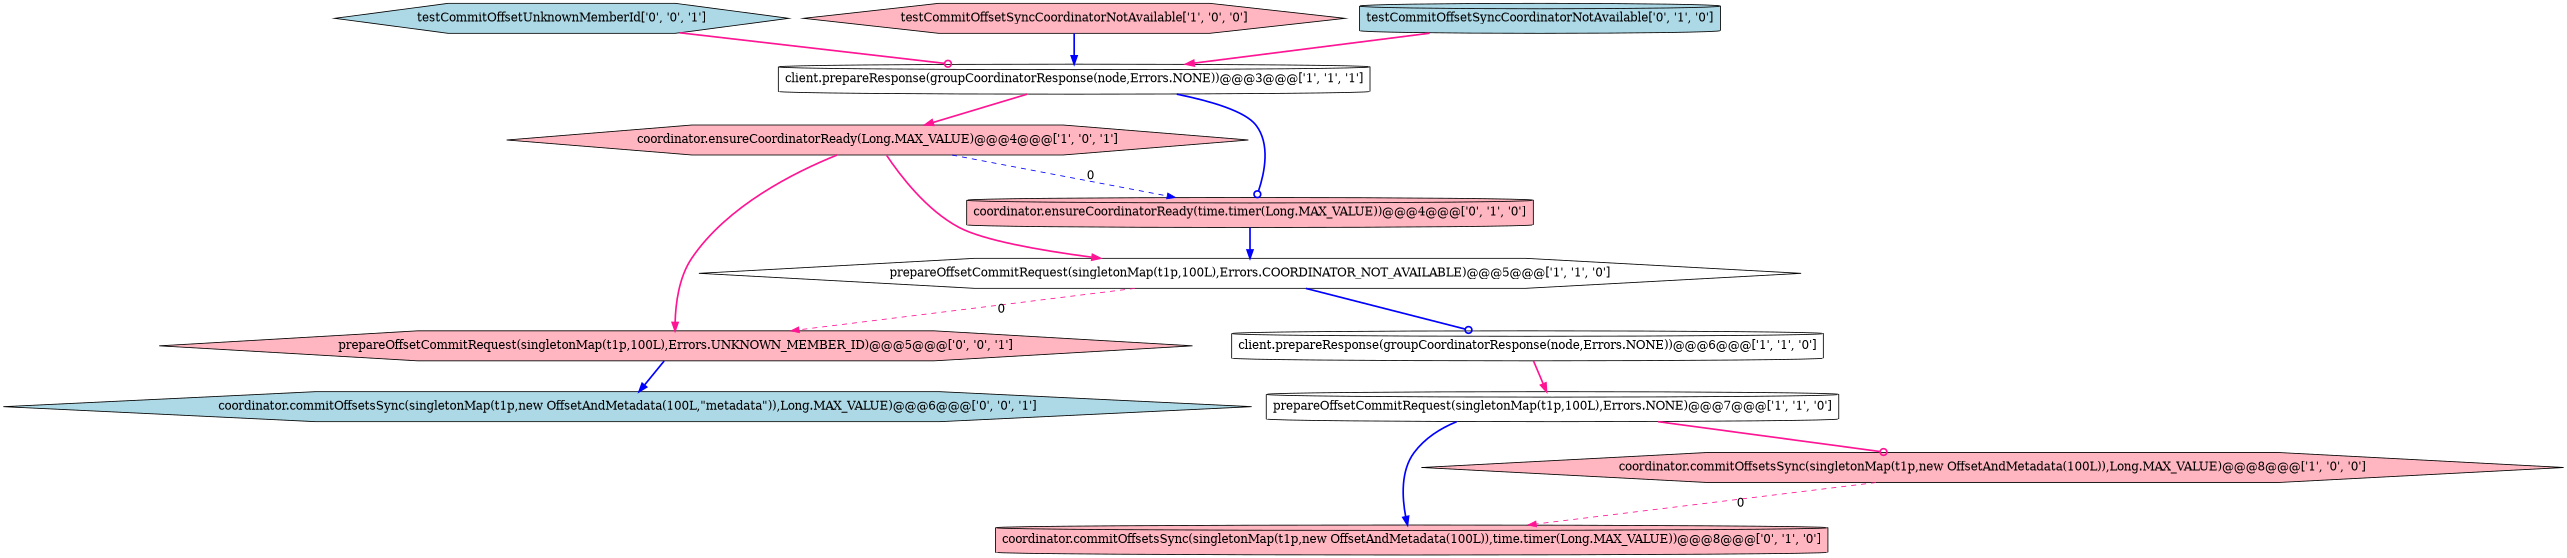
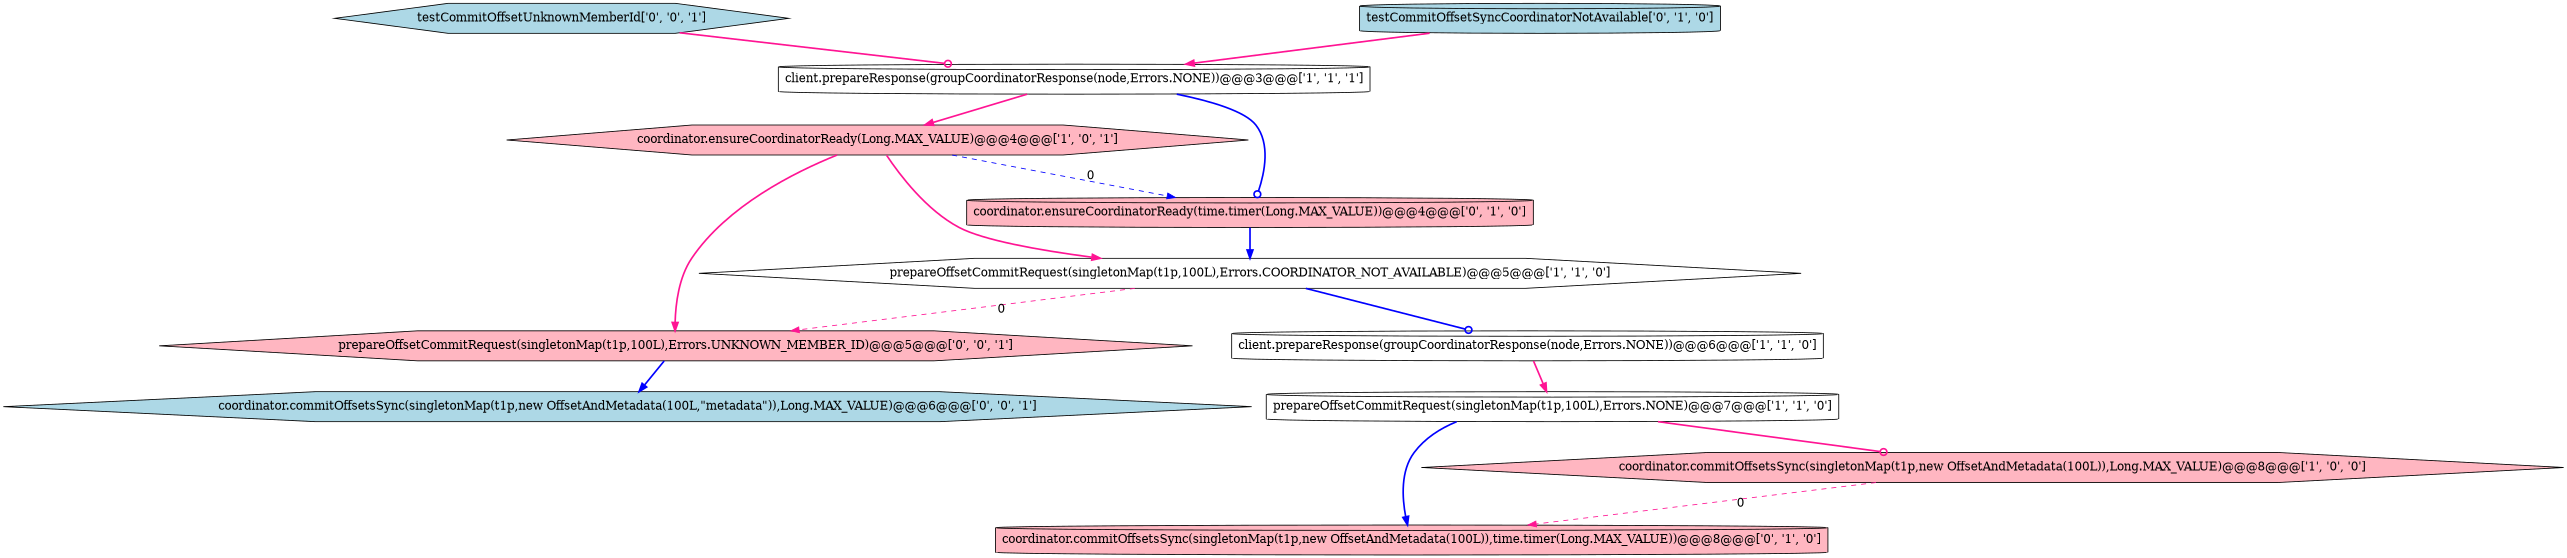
  digraph {
    node [fillcolor=lightpink shape=hexagon style=filled]
    edge [style=bold color=deeppink arrowhead=normal]
    n1 [fillcolor=lightblue label="testCommitOffsetUnknownMemberId['0', '0', '1']"]
    n2 [fillcolor=white label="client.prepareResponse(groupCoordinatorResponse(node,Errors.NONE))@@@3@@@['1', '1', '1']" shape=cylinder]
    n3 [label="prepareOffsetCommitRequest(singletonMap(t1p,100L),Errors.UNKNOWN_MEMBER_ID)@@@5@@@['0', '0', '1']"]
    n4 [fillcolor=lightblue label="coordinator.commitOffsetsSync(singletonMap(t1p,new OffsetAndMetadata(100L,\"metadata\")),Long.MAX_VALUE)@@@6@@@['0', '0', '1']"]
    n5 [label="coordinator.ensureCoordinatorReady(time.timer(Long.MAX_VALUE))@@@4@@@['0', '1', '0']" shape=cylinder]
    n6 [fillcolor=white label="prepareOffsetCommitRequest(singletonMap(t1p,100L),Errors.COORDINATOR_NOT_AVAILABLE)@@@5@@@['1', '1', '0']"]
    n7 [label="coordinator.commitOffsetsSync(singletonMap(t1p,new OffsetAndMetadata(100L)),time.timer(Long.MAX_VALUE))@@@8@@@['0', '1', '0']" shape=cylinder]
    n8 [fillcolor=white label="prepareOffsetCommitRequest(singletonMap(t1p,100L),Errors.NONE)@@@7@@@['1', '1', '0']" shape=cylinder]
    n9 [label="coordinator.commitOffsetsSync(singletonMap(t1p,new OffsetAndMetadata(100L)),Long.MAX_VALUE)@@@8@@@['1', '0', '0']"]
    n10 [label="coordinator.ensureCoordinatorReady(Long.MAX_VALUE)@@@4@@@['1', '0', '1']"]
    n11 [fillcolor=white label="client.prepareResponse(groupCoordinatorResponse(node,Errors.NONE))@@@6@@@['1', '1', '0']" shape=cylinder]
-   n12 [label="testCommitOffsetSyncCoordinatorNotAvailable['1', '0', '0']"]
    n13 [fillcolor=lightblue label="testCommitOffsetSyncCoordinatorNotAvailable['0', '1', '0']" shape=cylinder]
    n1 -> n2 [arrowhead=odot]
    n2 -> n5 [color=blue arrowhead=odot]
    n2 -> n10
    n3 -> n4 [color=blue]
    n5 -> n6 [color=blue]
    n6 -> n3 [label=0 style=dashed]
    n6 -> n11 [color=blue arrowhead=odot]
    n8 -> n7 [color=blue]
    n8 -> n9 [arrowhead=odot]
    n9 -> n7 [label=0 style=dashed]
    n10 -> n3
    n10 -> n5 [label=0 style=dashed color=blue]
    n10 -> n6
    n11 -> n8
-   n12 -> n2 [color=blue]
    n13 -> n2
  }
